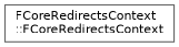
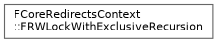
  digraph {
    rankdir=LR
-   n1 [color=grey40 fillcolor=white fontname=Helvetica fontsize=10 height=0.2 label="FCoreRedirectsContext\l::FCoreRedirectsContext" shape=box style=filled width=0.4]
+   n1 [color=grey40 fillcolor=white fontname=Helvetica fontsize=10 height=0.2 label="FCoreRedirectsContext\l::FRWLockWithExclusiveRecursion" shape=box style=filled width=0.4]
  }
